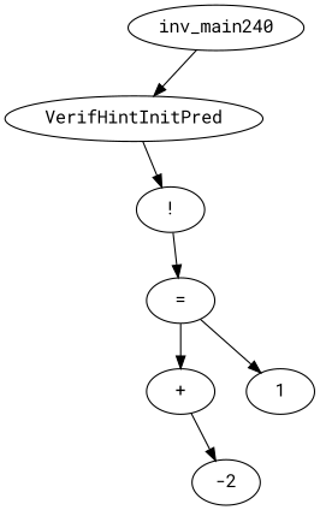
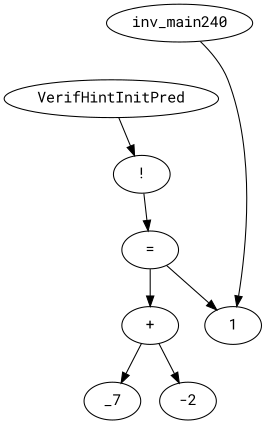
  digraph {
    fontname="Roboto Mono"
    node [fontname="Roboto Mono"]
    edge [fontname="Roboto Mono"]
    n1 [label=inv_main240]
    n2 [label=VerifHintInitPred]
    n3 [label="!"]
    n4 [label="="]
    n5 [label=1]
    n6 [label="+"]
+   n7 [label=_7]
    n8 [label=-2]
-   n1 -> n2
+   n1 -> n5
    n2 -> n3
    n3 -> n4
    n4 -> n5
    n4 -> n6
+   n6 -> n7
    n6 -> n8
  }
